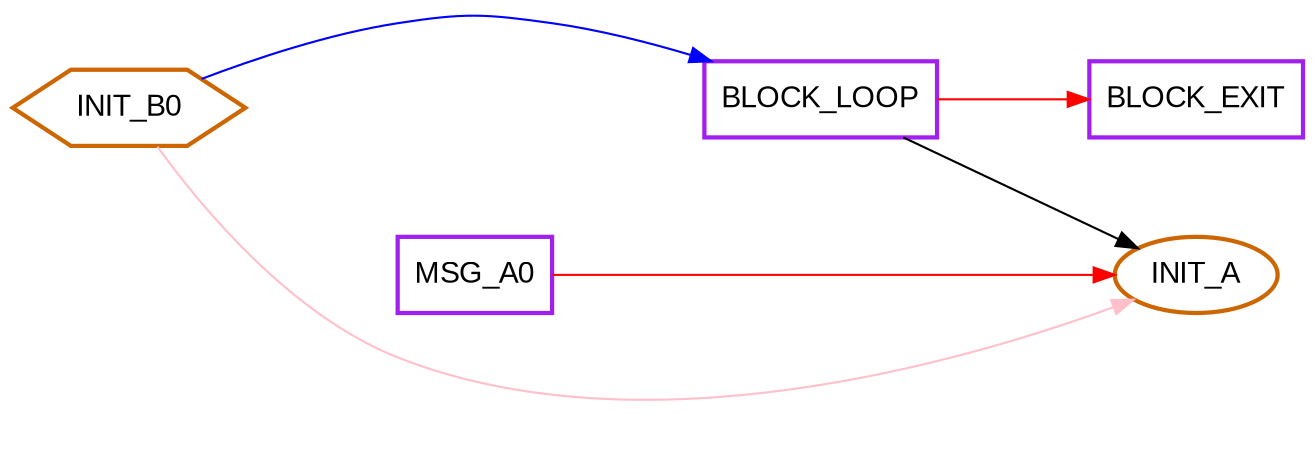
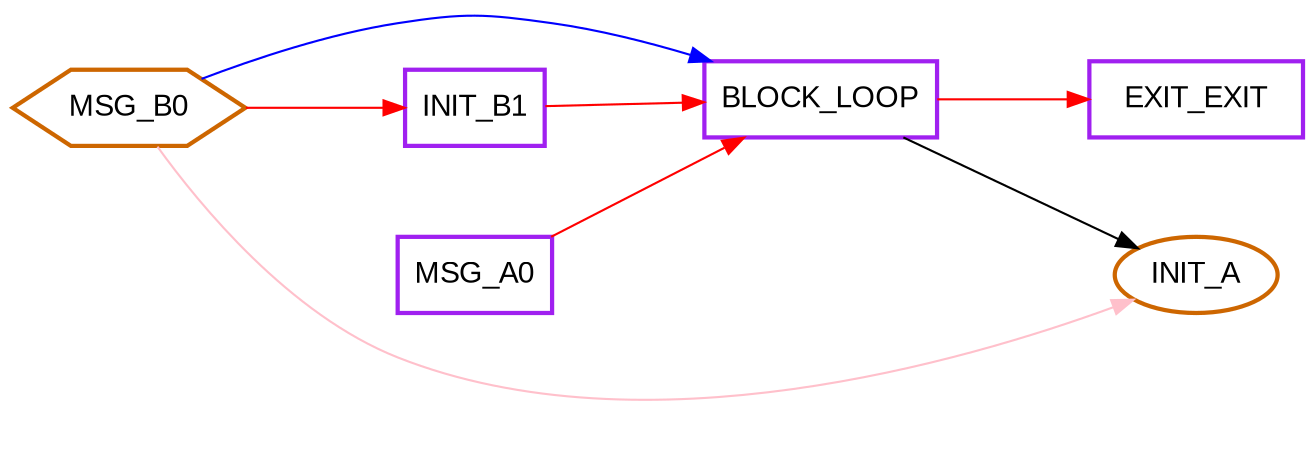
  digraph {
    fontname="Liberation Sans"
    mindist=1.0
    nodesep=0.6
    rankdir=LR
    ranksep=1.0
    root=Demo
    node [beamproc=undefined bpentry=false bpexit=false color=purple cpu=0 fillcolor=white flags="0x0000a007" fontname="Liberation Sans" patentry=true patexit=true pattern=IN_B penwidth=2 qhi=false qil=false qlo=false shape=rectangle style=filled tperiod=1000 type=block]
    edge [color=red fontname="Liberation Sans" type=defdst]
    BLOCK_LOOP [flags="0x0010a007" pattern=LOOP qlo=true]
-   BLOCK_EXIT [pattern=EXIT tperiod=10]
+   BLOCK_EXIT [pattern=EXIT tperiod=10 label=EXIT_EXIT]
    n3 [beamin=0 bpid=0 color=darkorange3 evtno=0 fid=1 flags="0x00002002" gid=0 label=INIT_A par="0x0000000000000000" patexit=false pattern=A reqnobeam=0 shape=oval sid=0 tef=0 toffs=0 type=tmsg vacc=0 qhi="" qil="" qlo="" tperiod=""]
    n4 [label=MSG_A0 pattern=IN_A]
-   INIT_B0 [color=darkorange3 flags="0x00002004" patexit=false prio=0 qty=10 shape=hexagon toffs=0 tvalid=0 type=flow vabs=true qhi="" qil="" qlo="" tperiod=""]
+   INIT_B0 [color=darkorange3 flags="0x00002004" patexit=false prio=0 qty=10 shape=hexagon toffs=0 tvalid=0 type=flow vabs=true label=MSG_B0 qhi="" qil="" qlo="" tperiod=""]
+   INIT_B1 [flags="0x00008007" patentry=false]
    BLOCK_LOOP -> BLOCK_EXIT
    BLOCK_LOOP -> n3 [color=black type=altdst]
-   n4 -> n3
+   n4 -> BLOCK_LOOP
    INIT_B0 -> BLOCK_LOOP [color=blue type=target]
    INIT_B0 -> n3 [color=pink type=flowdst]
+   INIT_B0 -> INIT_B1
+   INIT_B1 -> BLOCK_LOOP
  }
